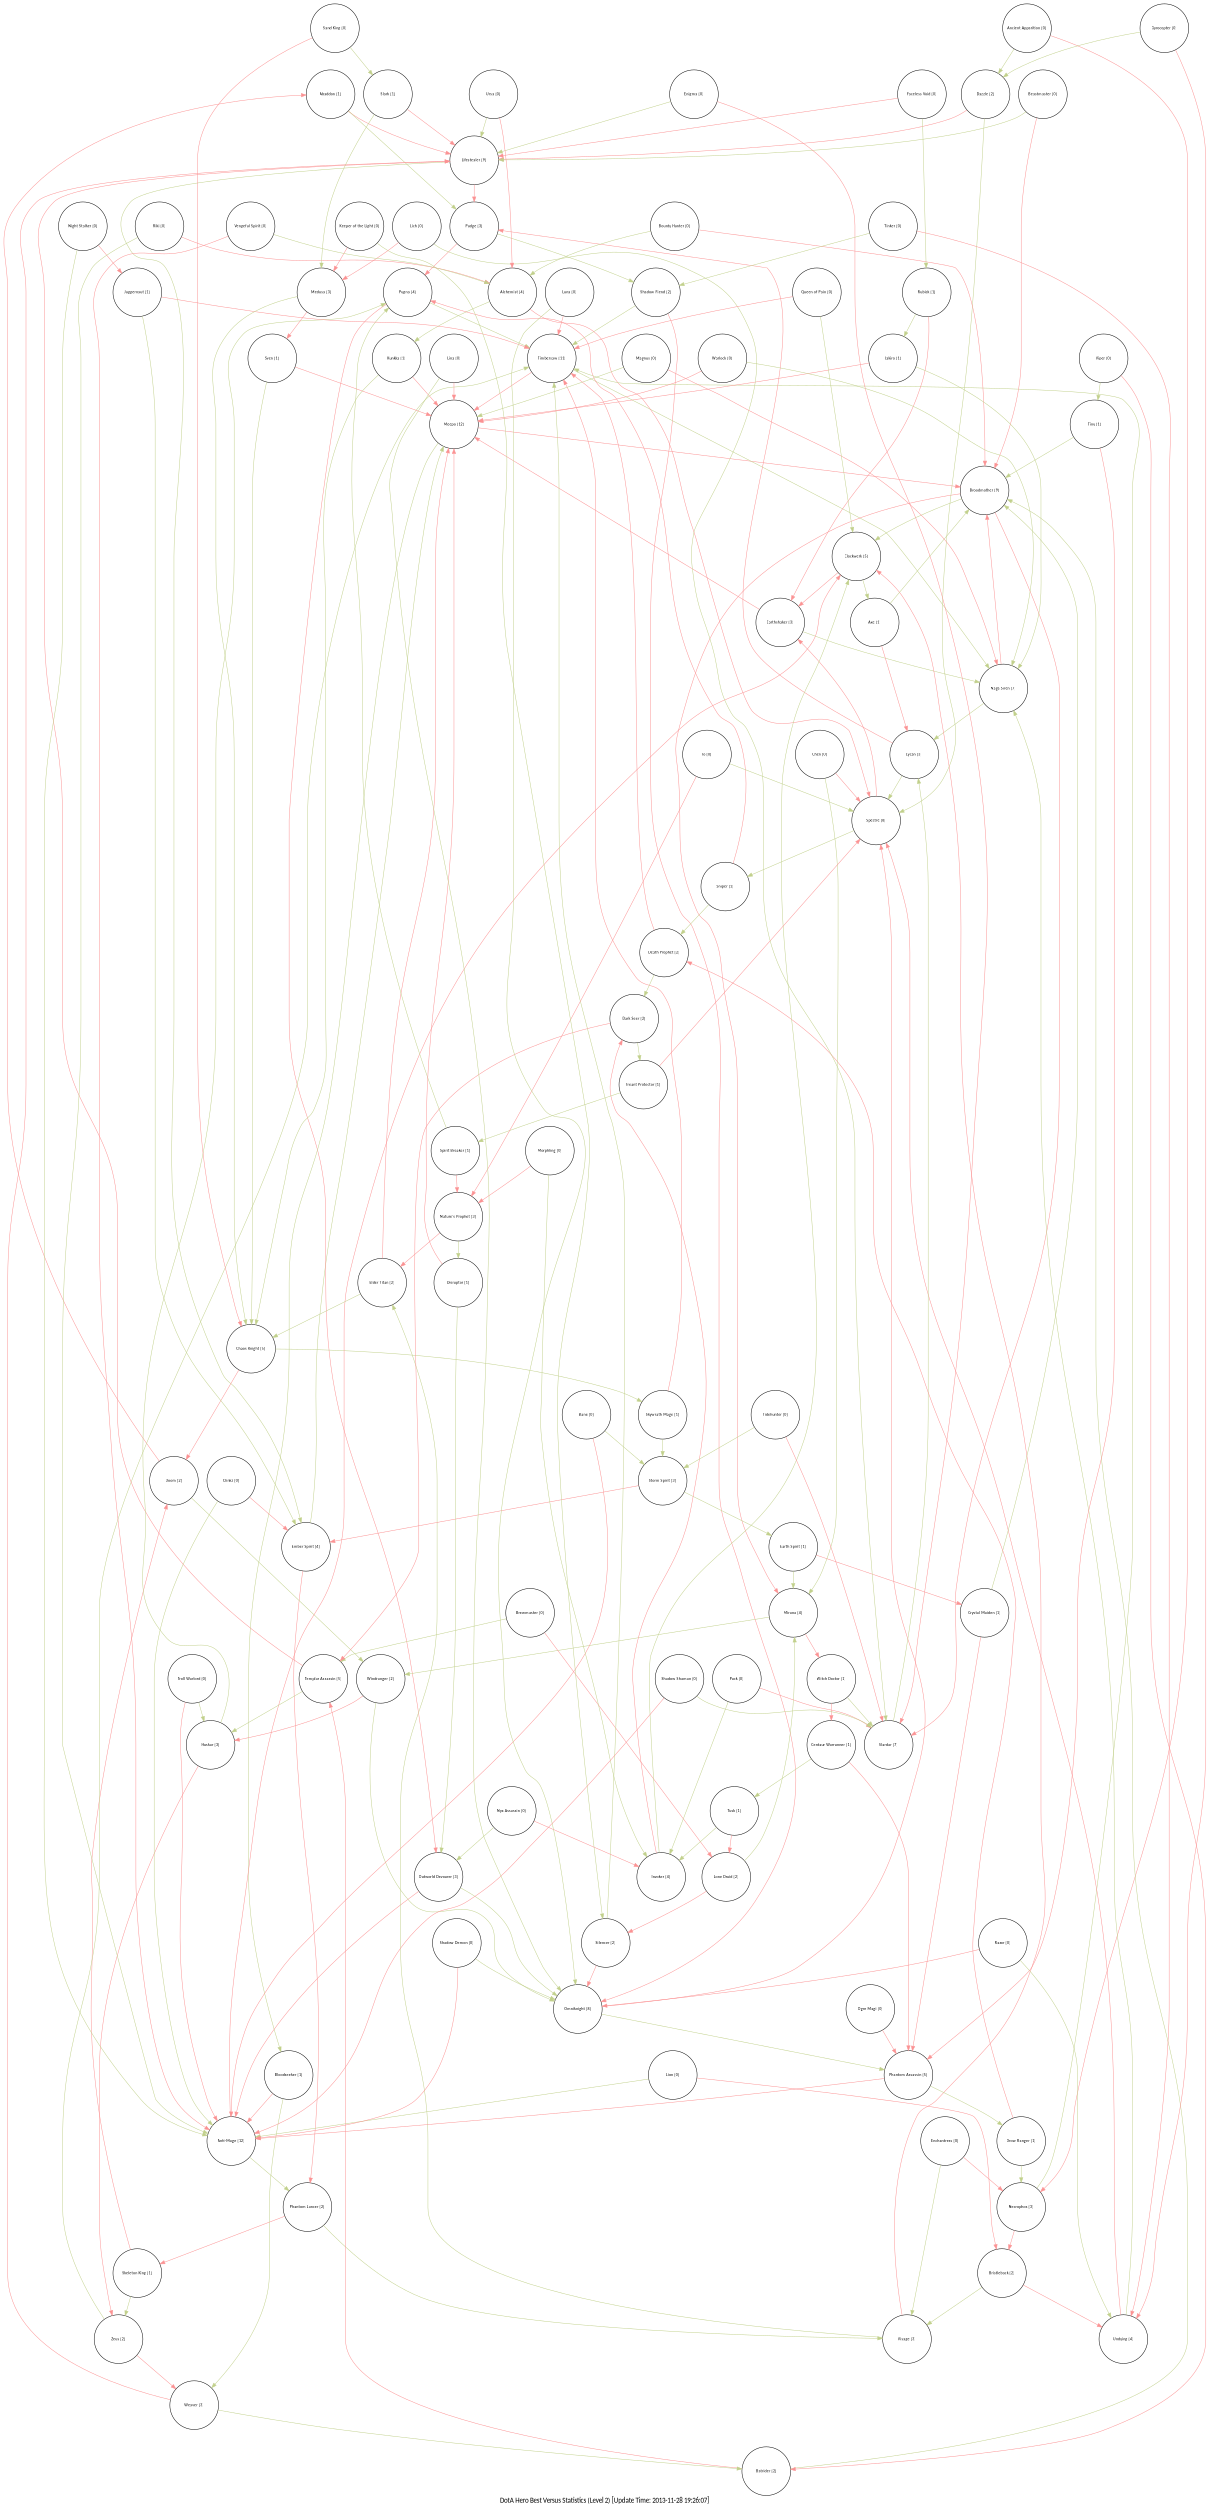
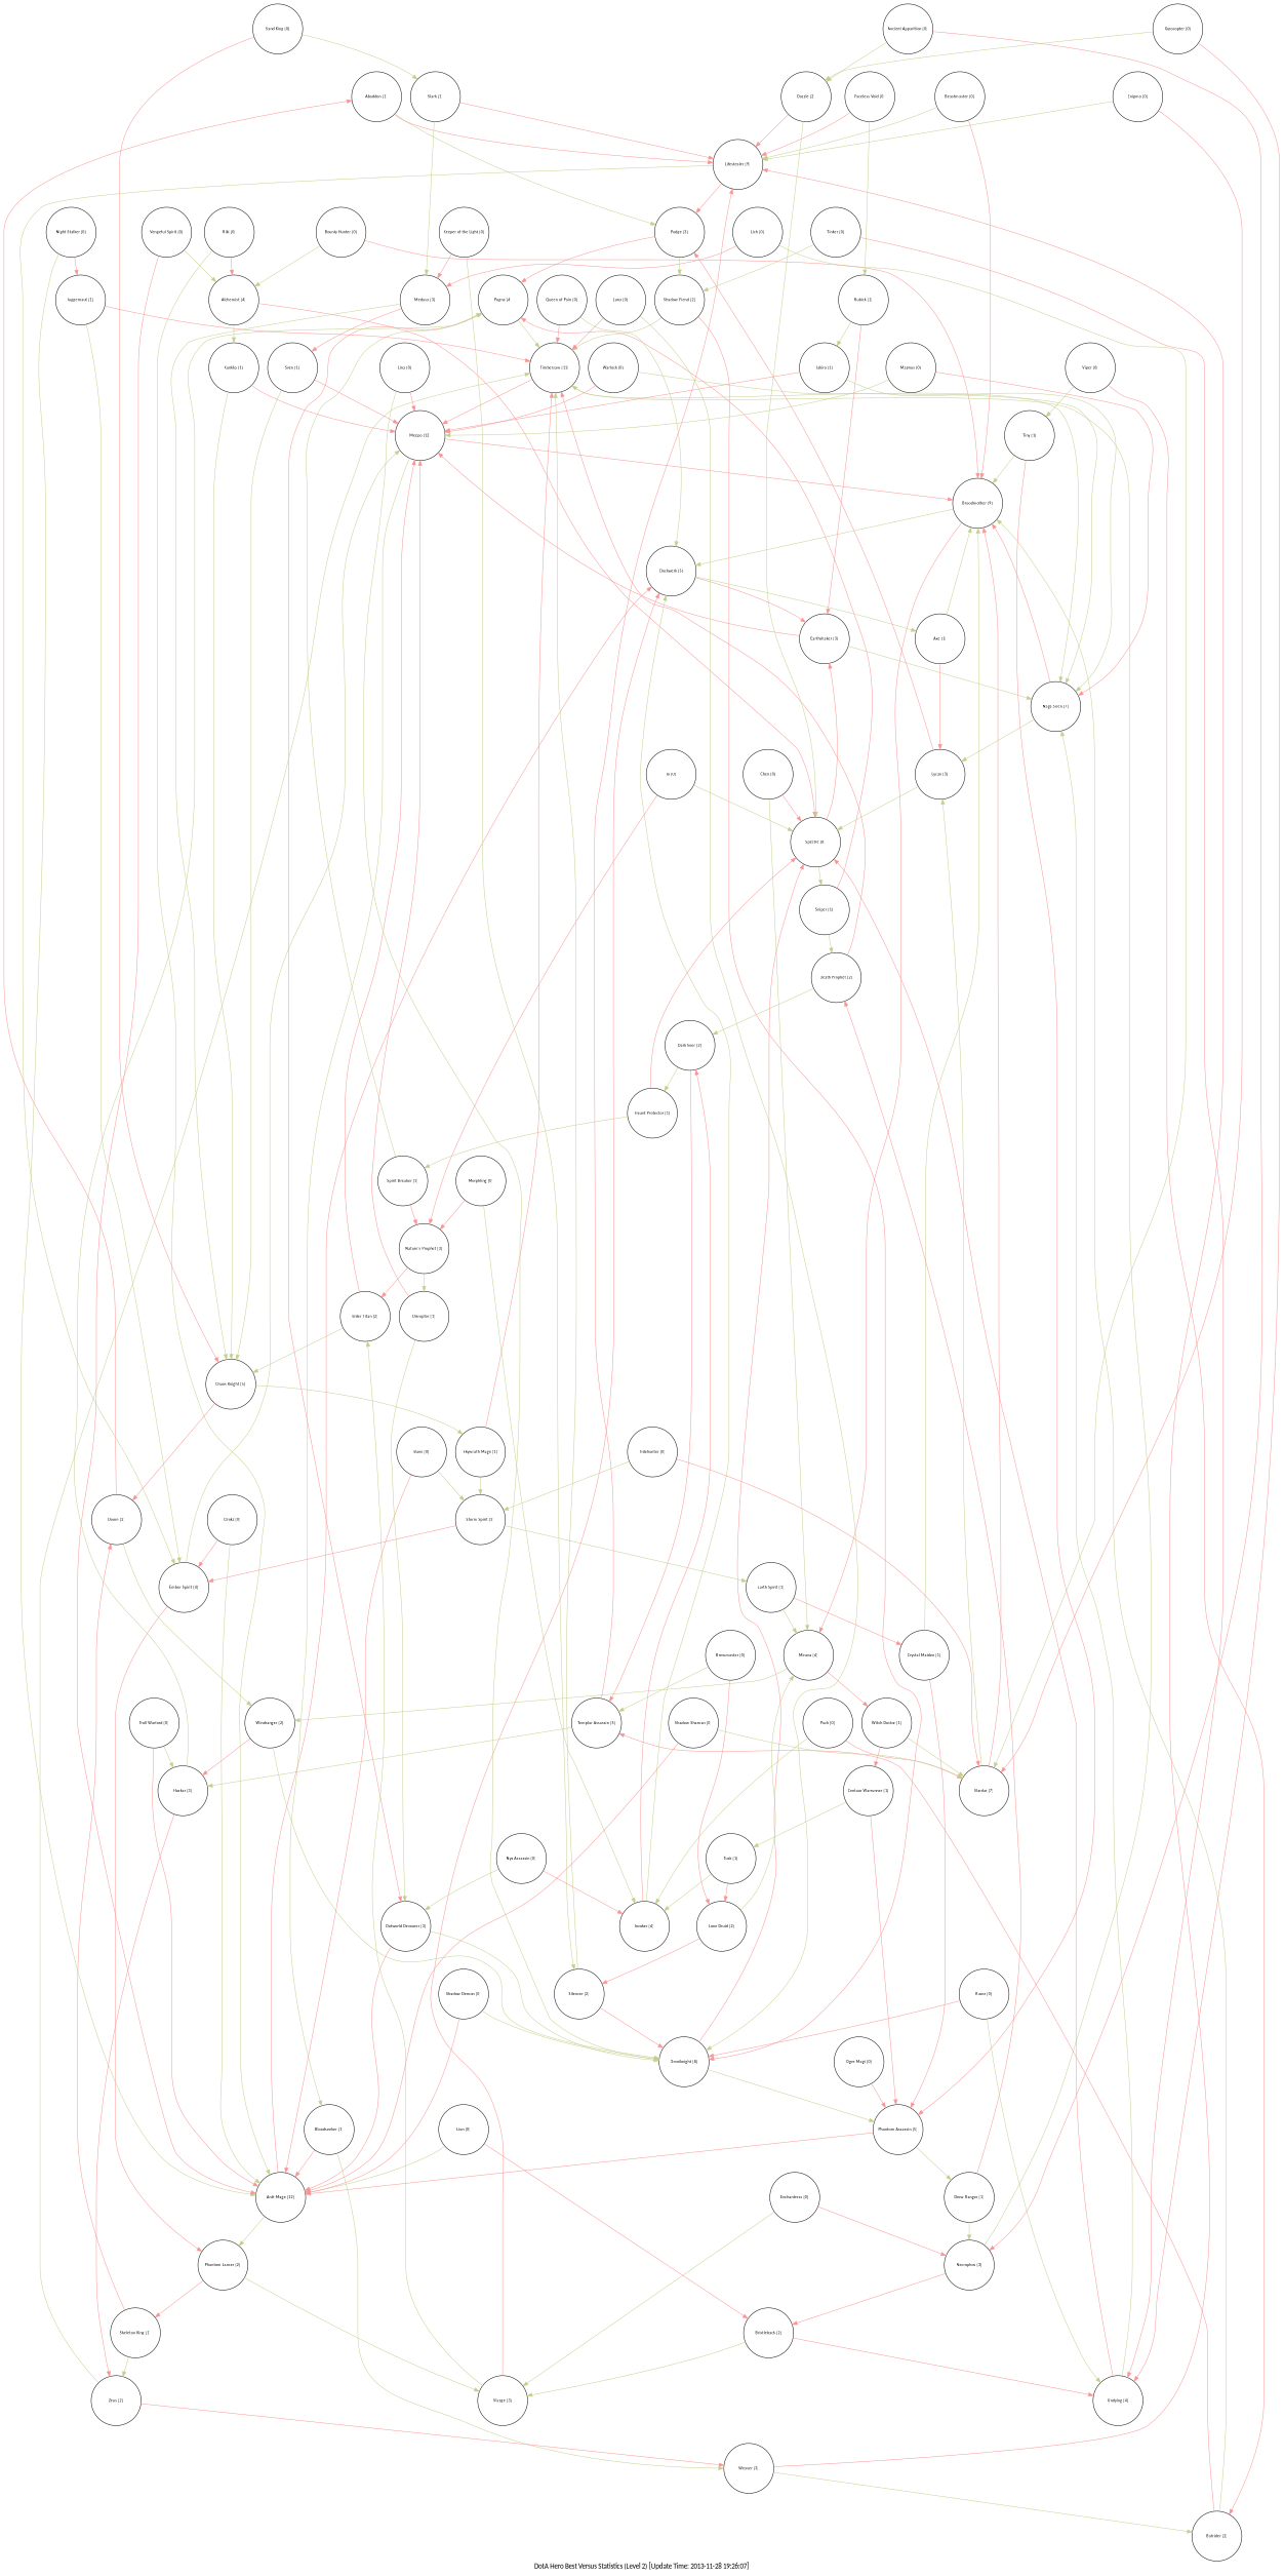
  digraph {
    fontname=Calibri
    label="DotA Hero Best Versus Statistics (Level 2) [Update Time: 2013-11-28 19:26:07]"
    splines=true
    node [fixedsize=true fontname=Calibri fontsize=9]
    edge [color="#fb9293"]
    n1 [height=1.4 label="Abaddon [1]" width=1.4]
    n2 [height=1.4 label="Lifestealer [9]" width=1.4]
    n3 [height=1.4 label="Pudge [3]" width=1.4]
    n4 [height=1.4 label="Ember Spirit [4]" width=1.4]
    n5 [height=1.4 label="Pugna [4]" width=1.4]
    n6 [height=1.4 label="Shadow Fiend [2]" width=1.4]
    n7 [height=1.4 label="Meepo [12]" width=1.4]
    n8 [height=1.4 label="Phantom Lancer [2]" width=1.4]
    n9 [height=1.4 label="Timbersaw [11]" width=1.4]
    n10 [height=1.4 label="Outworld Devourer [3]" width=1.4]
    n11 [height=1.4 label="Omniknight [8]" width=1.4]
    n12 [height=1.4 label="Alchemist [4]" width=1.4]
    n13 [height=1.4 label="Spectre [8]" width=1.4]
    n14 [height=1.4 label="Kunkka [1]" width=1.4]
    n15 [height=1.4 label="Earthshaker [3]" width=1.4]
    n16 [height=1.4 label="Sniper [1]" width=1.4]
    n17 [height=1.4 label="Chaos Knight [5]" width=1.4]
    n18 [height=1.4 label="Naga Siren [7]" width=1.4]
    n19 [height=1.4 label="Death Prophet [2]" width=1.4]
    n20 [height=1.4 label="Doom [2]" width=1.4]
    n21 [height=1.4 label="Skywrath Mage [1]" width=1.4]
    n22 [height=1.4 label="Broodmother [9]" width=1.4]
    n23 [height=1.4 label="Bloodseeker [1]" width=1.4]
    n24 [height=1.4 label="Ancient Apparition [0]" width=1.4]
    n25 [height=1.4 label="Necrophos [3]" width=1.4]
    n26 [height=1.4 label="Dazzle [2]" width=1.4]
    n27 [height=1.4 label="Bristleback [2]" width=1.4]
    n28 [height=1.4 label="Visage [3]" width=1.4]
    n29 [height=1.4 label="Undying [4]" width=1.4]
    n30 [height=1.4 label="Anti-Mage [12]" width=1.4]
    n31 [height=1.4 label="Clockwerk [5]" width=1.4]
    n32 [height=1.4 label="Axe [1]" width=1.4]
    n33 [height=1.4 label="Skeleton King [1]" width=1.4]
    n34 [height=1.4 label="Lycan [3]" width=1.4]
    n35 [height=1.4 label="Elder Titan [2]" width=1.4]
    n36 [height=1.4 label="Zeus [2]" width=1.4]
    n37 [height=1.4 label="Mirana [4]" width=1.4]
    n38 [height=1.4 label="Windranger [2]" width=1.4]
    n39 [height=1.4 label="Witch Doctor [1]" width=1.4]
    n40 [height=1.4 label="Bane [0]" width=1.4]
    n41 [height=1.4 label="Storm Spirit [3]" width=1.4]
    n42 [height=1.4 label="Earth Spirit [1]" width=1.4]
    n43 [height=1.4 label="Crystal Maiden [1]" width=1.4]
    n44 [height=1.4 label="Batrider [2]" width=1.4]
    n45 [height=1.4 label="Templar Assassin [5]" width=1.4]
    n46 [height=1.4 label="Huskar [3]" width=1.4]
    n47 [height=1.4 label="Beastmaster [0]" width=1.4]
    n48 [height=1.4 label="Weaver [3]" width=1.4]
    n49 [height=1.4 label="Bounty Hunter [0]" width=1.4]
    n50 [height=1.4 label="Brewmaster [0]" width=1.4]
    n51 [height=1.4 label="Lone Druid [2]" width=1.4]
    n52 [height=1.4 label="Silencer [2]" width=1.4]
    n53 [height=1.4 label="Centaur Warrunner [1]" width=1.4]
    n54 [height=1.4 label="Slardar [7]" width=1.4]
    n55 [height=1.4 label="Phantom Assassin [5]" width=1.4]
    n56 [height=1.4 label="Tusk [1]" width=1.4]
    n57 [height=1.4 label="Drow Ranger [1]" width=1.4]
    n58 [height=1.4 label="Invoker [4]" width=1.4]
    n59 [height=1.4 label="Dark Seer [2]" width=1.4]
    n60 [height=1.4 label="Chen [0]" width=1.4]
    n61 [height=1.4 label="Clinkz [0]" width=1.4]
    n62 [height=1.4 label="Treant Protector [1]" width=1.4]
    n63 [height=1.4 label="Spirit Breaker [1]" width=1.4]
    n64 [height=1.4 label="Nature's Prophet [3]" width=1.4]
    n65 [height=1.4 label="Disruptor [1]" width=1.4]
    n66 [height=1.4 label="Enchantress [0]" width=1.4]
    n67 [height=1.4 label="Enigma [0]" width=1.4]
    n68 [height=1.4 label="Faceless Void [0]" width=1.4]
    n69 [height=1.4 label="Rubick [1]" width=1.4]
    n70 [height=1.4 label="Jakiro [1]" width=1.4]
    n71 [height=1.4 label="Gyrocopter [0]" width=1.4]
    n72 [height=1.4 label="Io [0]" width=1.4]
    n73 [height=1.4 label="Juggernaut [1]" width=1.4]
    n74 [height=1.4 label="Keeper of the Light [0]" width=1.4]
    n75 [height=1.4 label="Medusa [3]" width=1.4]
    n76 [height=1.4 label="Sven [1]" width=1.4]
    n77 [height=1.4 label="Lich [0]" width=1.4]
    n78 [height=1.4 label="Lina [0]" width=1.4]
    n79 [height=1.4 label="Lion [0]" width=1.4]
    n80 [height=1.4 label="Luna [0]" width=1.4]
    n81 [height=1.4 label="Magnus [0]" width=1.4]
    n82 [height=1.4 label="Morphling [0]" width=1.4]
    n83 [height=1.4 label="Night Stalker [0]" width=1.4]
    n84 [height=1.4 label="Nyx Assassin [0]" width=1.4]
    n85 [height=1.4 label="Ogre Magi [0]" width=1.4]
    n86 [height=1.4 label="Puck [0]" width=1.4]
    n87 [height=1.4 label="Queen of Pain [0]" width=1.4]
    n88 [height=1.4 label="Razor [0]" width=1.4]
    n89 [height=1.4 label="Riki [0]" width=1.4]
    n90 [height=1.4 label="Sand King [0]" width=1.4]
    n91 [height=1.4 label="Slark [1]" width=1.4]
    n92 [height=1.4 label="Shadow Demon [0]" width=1.4]
    n93 [height=1.4 label="Shadow Shaman [0]" width=1.4]
    n94 [height=1.4 label="Tidehunter [0]" width=1.4]
    n95 [height=1.4 label="Tinker [0]" width=1.4]
    n96 [height=1.4 label="Tiny [1]" width=1.4]
    n97 [height=1.4 label="Troll Warlord [0]" width=1.4]
-   n98 [height=1.4 label="Ursa [0]" width=1.4]
    n99 [height=1.4 label="Vengeful Spirit [0]" width=1.4]
    n100 [height=1.4 label="Viper [0]" width=1.4]
    n101 [height=1.4 label="Warlock [0]" width=1.4]
    n1 -> n2
    n1 -> n3 [color="#c1d08b"]
    n2 -> n3
    n2 -> n4 [color="#c1d08b"]
    n3 -> n5
    n3 -> n6 [color="#c1d08b"]
    n4 -> n7 [color="#c1d08b"]
    n4 -> n8
    n5 -> n9 [color="#c1d08b"]
    n5 -> n10
    n6 -> n9 [color="#c1d08b"]
    n6 -> n11
    n7 -> n22
    n7 -> n23 [color="#c1d08b"]
    n8 -> n28 [color="#c1d08b"]
    n8 -> n33
    n9 -> n7
    n9 -> n18 [color="#c1d08b"]
    n10 -> n11 [color="#c1d08b"]
    n10 -> n30
    n11 -> n13
    n11 -> n55 [color="#c1d08b"]
    n12 -> n13
    n12 -> n14 [color="#c1d08b"]
    n13 -> n15
    n13 -> n16 [color="#c1d08b"]
    n14 -> n7
    n14 -> n17 [color="#c1d08b"]
    n15 -> n7
    n15 -> n18 [color="#c1d08b"]
    n16 -> n5
    n16 -> n19 [color="#c1d08b"]
    n17 -> n20
    n17 -> n21 [color="#c1d08b"]
    n18 -> n22
    n18 -> n34 [color="#c1d08b"]
    n19 -> n9
    n19 -> n59 [color="#c1d08b"]
    n20 -> n1
    n20 -> n38 [color="#c1d08b"]
    n21 -> n9
    n21 -> n41 [color="#c1d08b"]
    n22 -> n31 [color="#c1d08b"]
    n22 -> n37
    n23 -> n30
    n23 -> n48 [color="#c1d08b"]
    n24 -> n25
    n24 -> n26 [color="#c1d08b"]
    n25 -> n9 [color="#c1d08b"]
    n25 -> n27
    n26 -> n2
    n26 -> n13 [color="#c1d08b"]
    n27 -> n28 [color="#c1d08b"]
    n27 -> n29
    n28 -> n31
    n28 -> n35 [color="#c1d08b"]
    n29 -> n13
    n29 -> n18 [color="#c1d08b"]
    n30 -> n8 [color="#c1d08b"]
    n30 -> n31
    n31 -> n15
    n31 -> n32 [color="#c1d08b"]
    n32 -> n22 [color="#c1d08b"]
    n32 -> n34
    n33 -> n20
    n33 -> n36 [color="#c1d08b"]
    n34 -> n3
    n34 -> n13 [color="#c1d08b"]
    n35 -> n7
    n35 -> n17 [color="#c1d08b"]
    n36 -> n9 [color="#c1d08b"]
    n36 -> n48
    n37 -> n38 [color="#c1d08b"]
    n37 -> n39
    n38 -> n11 [color="#c1d08b"]
    n38 -> n46
    n39 -> n53
    n39 -> n54 [color="#c1d08b"]
    n40 -> n30
    n40 -> n41 [color="#c1d08b"]
    n41 -> n4
    n41 -> n42 [color="#c1d08b"]
    n42 -> n37 [color="#c1d08b"]
    n42 -> n43
    n43 -> n22 [color="#c1d08b"]
    n43 -> n55
    n44 -> n22 [color="#c1d08b"]
    n44 -> n45
    n45 -> n2
    n45 -> n46 [color="#c1d08b"]
    n46 -> n5 [color="#c1d08b"]
    n46 -> n36
    n47 -> n2 [color="#c1d08b"]
    n47 -> n22
    n48 -> n2
    n48 -> n44 [color="#c1d08b"]
    n49 -> n12 [color="#c1d08b"]
    n49 -> n22
    n50 -> n45 [color="#c1d08b"]
    n50 -> n51
    n51 -> n37 [color="#c1d08b"]
    n51 -> n52
    n52 -> n9 [color="#c1d08b"]
    n52 -> n11
    n53 -> n55
    n53 -> n56 [color="#c1d08b"]
-   n22 -> n54
+   n54 -> n22
    n54 -> n34 [color="#c1d08b"]
    n55 -> n30
    n55 -> n57 [color="#c1d08b"]
    n56 -> n51
    n56 -> n58 [color="#c1d08b"]
    n57 -> n19
    n57 -> n25 [color="#c1d08b"]
    n58 -> n31 [color="#c1d08b"]
    n58 -> n59
    n59 -> n45
    n59 -> n62 [color="#c1d08b"]
    n60 -> n13
    n60 -> n37 [color="#c1d08b"]
    n61 -> n4
    n61 -> n30 [color="#c1d08b"]
    n62 -> n13
    n62 -> n63 [color="#c1d08b"]
    n63 -> n5 [color="#c1d08b"]
    n63 -> n64
    n64 -> n35
    n64 -> n65 [color="#c1d08b"]
    n65 -> n7
    n65 -> n10 [color="#c1d08b"]
    n66 -> n25
    n66 -> n28 [color="#c1d08b"]
    n67 -> n2 [color="#c1d08b"]
    n67 -> n54
    n68 -> n2
    n68 -> n69 [color="#c1d08b"]
    n69 -> n15
    n69 -> n70 [color="#c1d08b"]
    n70 -> n7
    n70 -> n18 [color="#c1d08b"]
    n71 -> n26 [color="#c1d08b"]
    n71 -> n29
    n72 -> n13 [color="#c1d08b"]
    n72 -> n64
    n73 -> n4 [color="#c1d08b"]
    n73 -> n9
    n74 -> n52 [color="#c1d08b"]
    n74 -> n75
    n75 -> n17 [color="#c1d08b"]
    n75 -> n76
    n76 -> n7
    n76 -> n17 [color="#c1d08b"]
    n77 -> n54 [color="#c1d08b"]
    n77 -> n75
    n78 -> n7
    n78 -> n11 [color="#c1d08b"]
    n79 -> n27
    n79 -> n30 [color="#c1d08b"]
    n80 -> n9
    n80 -> n11 [color="#c1d08b"]
    n81 -> n7 [color="#c1d08b"]
    n81 -> n18
    n82 -> n58 [color="#c1d08b"]
    n82 -> n64
    n83 -> n30 [color="#c1d08b"]
    n83 -> n73
    n84 -> n10 [color="#c1d08b"]
    n84 -> n58
    n85 -> n55
    n86 -> n54
    n86 -> n58 [color="#c1d08b"]
    n87 -> n9
    n87 -> n31 [color="#c1d08b"]
    n88 -> n11
    n88 -> n29 [color="#c1d08b"]
    n89 -> n12
    n89 -> n30 [color="#c1d08b"]
    n90 -> n17
    n90 -> n91 [color="#c1d08b"]
    n91 -> n2
    n91 -> n75 [color="#c1d08b"]
    n92 -> n11 [color="#c1d08b"]
    n92 -> n30
    n93 -> n30
    n93 -> n54 [color="#c1d08b"]
    n94 -> n41 [color="#c1d08b"]
    n94 -> n54
    n95 -> n6 [color="#c1d08b"]
    n95 -> n29
    n96 -> n22 [color="#c1d08b"]
    n96 -> n55
    n97 -> n30
    n97 -> n46 [color="#c1d08b"]
-   n98 -> n2 [color="#c1d08b"]
-   n98 -> n12
    n99 -> n12 [color="#c1d08b"]
    n99 -> n30
    n100 -> n44
    n100 -> n96 [color="#c1d08b"]
    n101 -> n7
    n101 -> n18 [color="#c1d08b"]
  }
